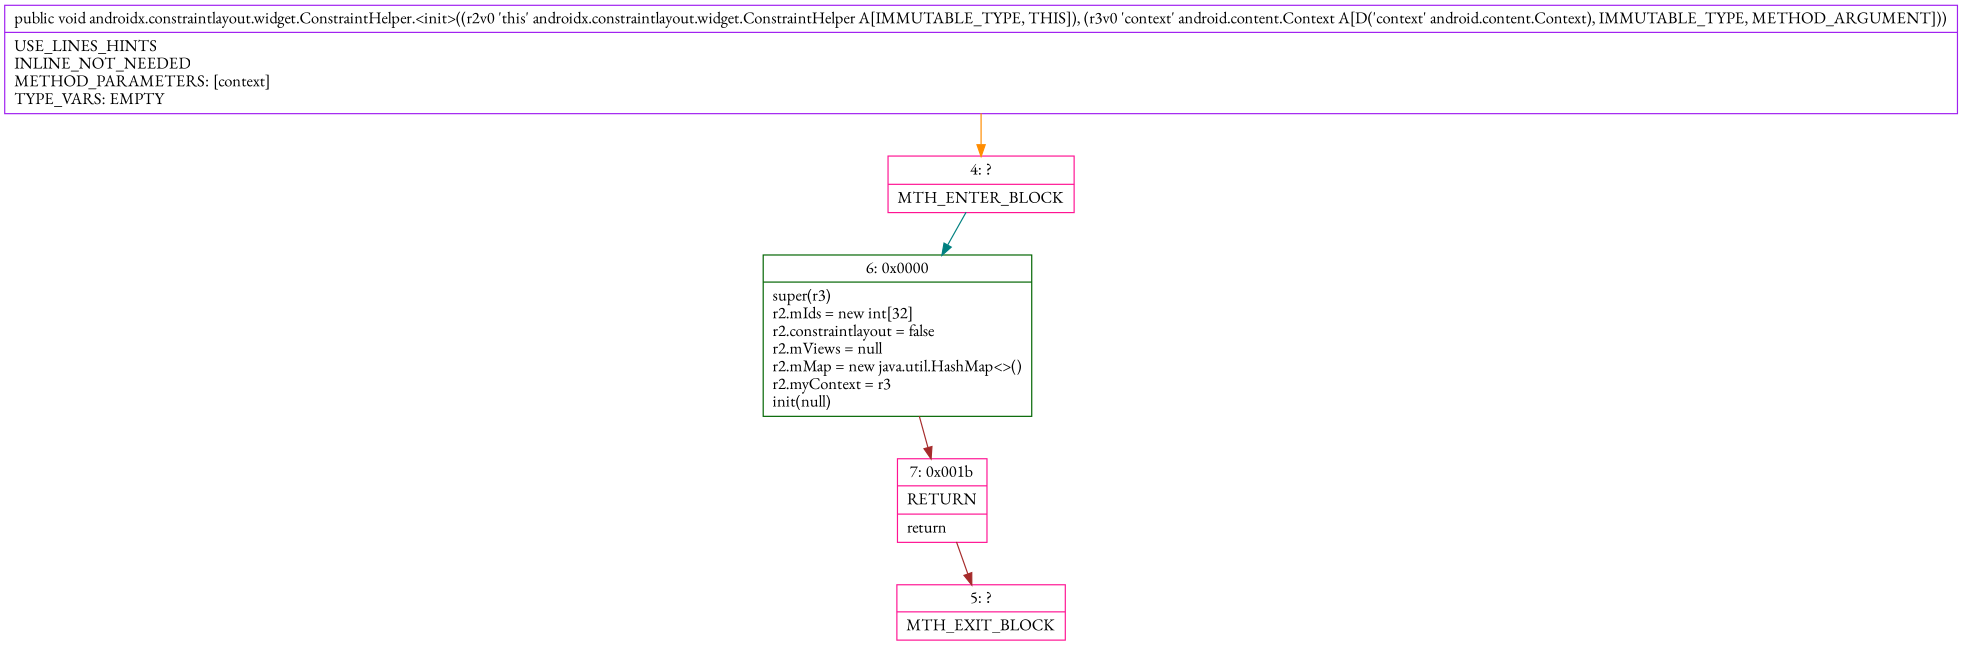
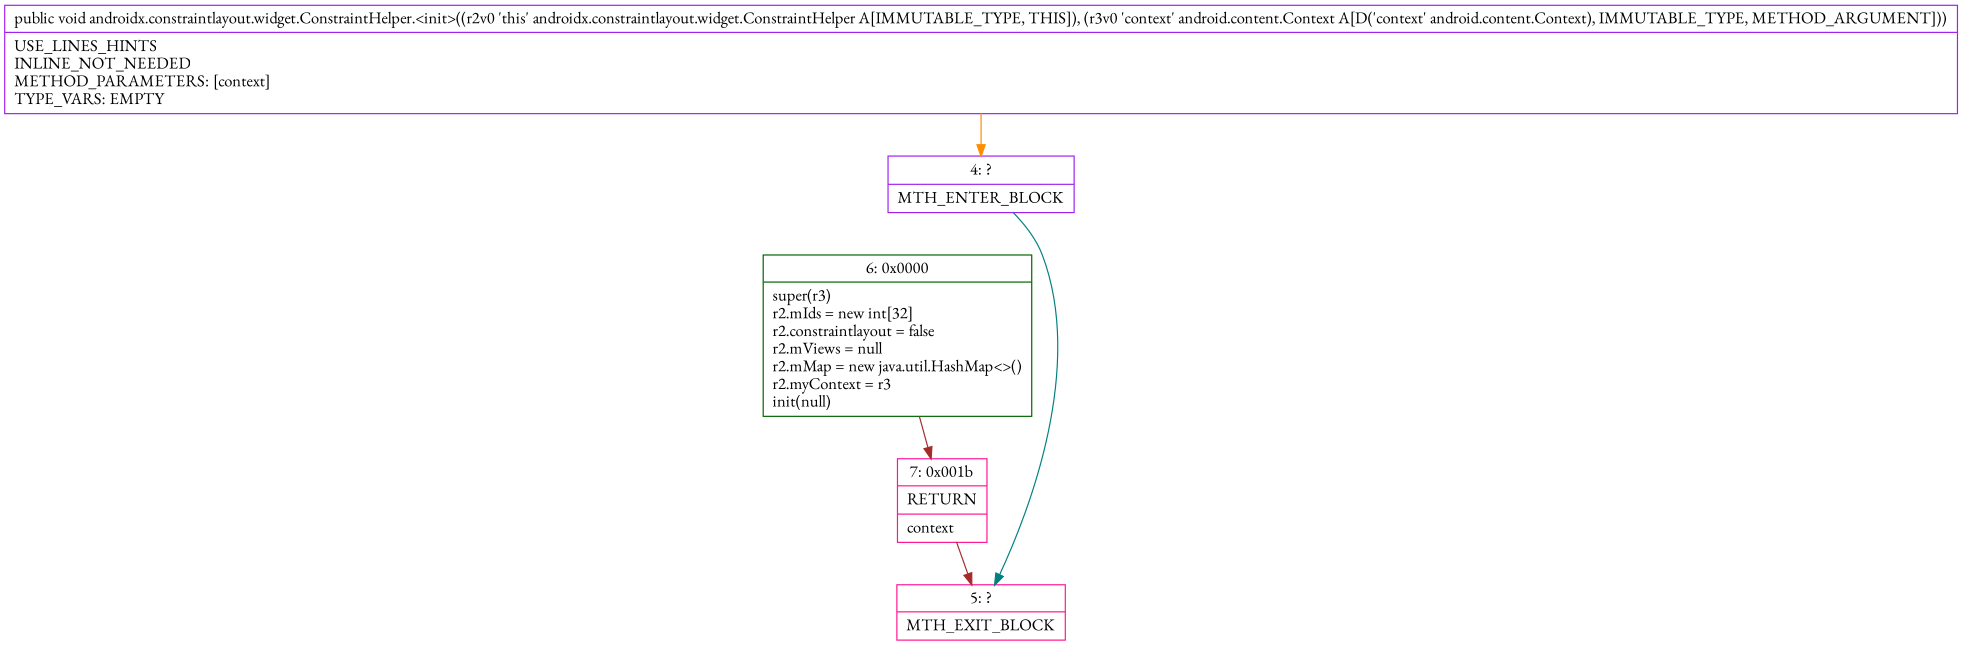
  digraph {
    fontname="EB Garamond"
    node [color=purple fontname="EB Garamond" shape=record]
    edge [color=brown fontname="EB Garamond"]
-   n1 [color=deeppink label="{4\:\ ?|MTH_ENTER_BLOCK\l}"]
+   n1 [label="{4\:\ ?|MTH_ENTER_BLOCK\l}"]
    n2 [color=darkgreen label="{6\:\ 0x0000|super(r3)\lr2.mIds = new int[32]\lr2.constraintlayout = false\lr2.mViews = null\lr2.mMap = new java.util.HashMap\<\>()\lr2.myContext = r3\linit(null)\l}"]
-   n3 [color=deeppink label="{7\:\ 0x001b|RETURN\l|return\l}"]
+   n3 [color=deeppink label="{7\:\ 0x001b|RETURN\l|context\l}"]
    n4 [color=deeppink label="{5\:\ ?|MTH_EXIT_BLOCK\l}"]
    n5 [label="{public void androidx.constraintlayout.widget.ConstraintHelper.\<init\>((r2v0 'this' androidx.constraintlayout.widget.ConstraintHelper A[IMMUTABLE_TYPE, THIS]), (r3v0 'context' android.content.Context A[D('context' android.content.Context), IMMUTABLE_TYPE, METHOD_ARGUMENT]))  | USE_LINES_HINTS\lINLINE_NOT_NEEDED\lMETHOD_PARAMETERS: [context]\lTYPE_VARS: EMPTY\l}"]
-   n1 -> n2 [color=teal]
+   n1 -> n4 [color=teal]
    n2 -> n3
    n3 -> n4
    n5 -> n1 [color=darkorange]
  }
